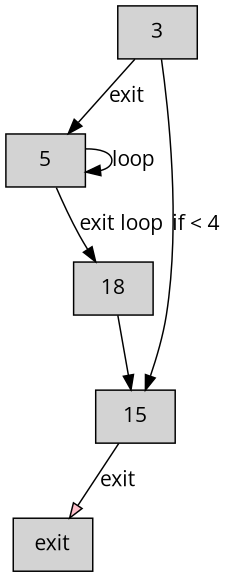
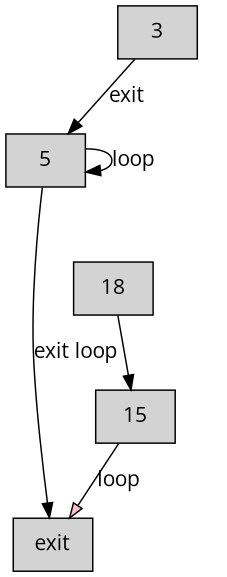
  digraph {
    fontname="Open Sans"
    node [fillcolor=lightgray fontname="Open Sans" shape=box style=filled]
    edge [fontname="Open Sans"]
    n1 [label=3]
    n2 [label=5]
    n3 [label=15]
    n4 [label=18]
    exit [fillcolor=""]
    n1 -> n2 [label=exit]
-   n1 -> n3 [label="if < 4"]
    n2 -> n2 [label=loop]
-   n2 -> n4 [label="exit loop"]
-   n3 -> exit [fillcolor=pink label=exit]
+   n2 -> exit [label="exit loop"]
+   n3 -> exit [fillcolor=pink label=loop]
    n4 -> n3
  }
